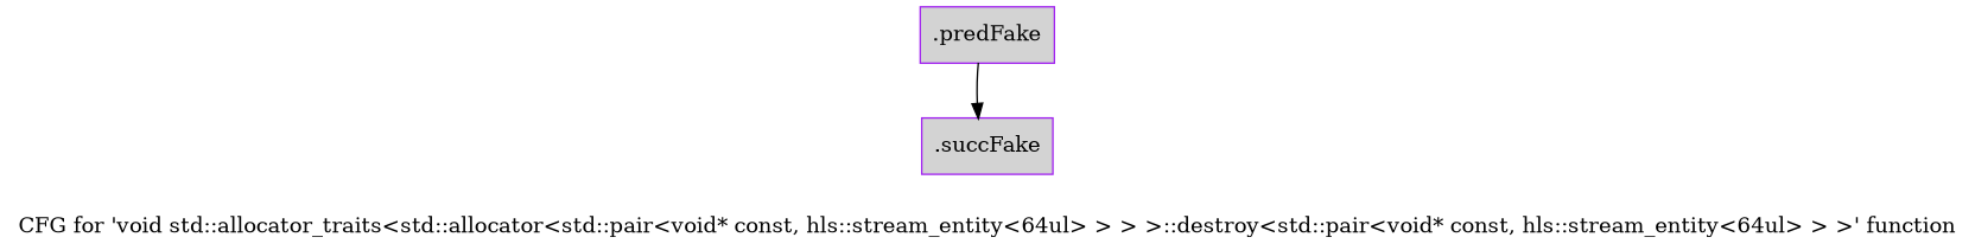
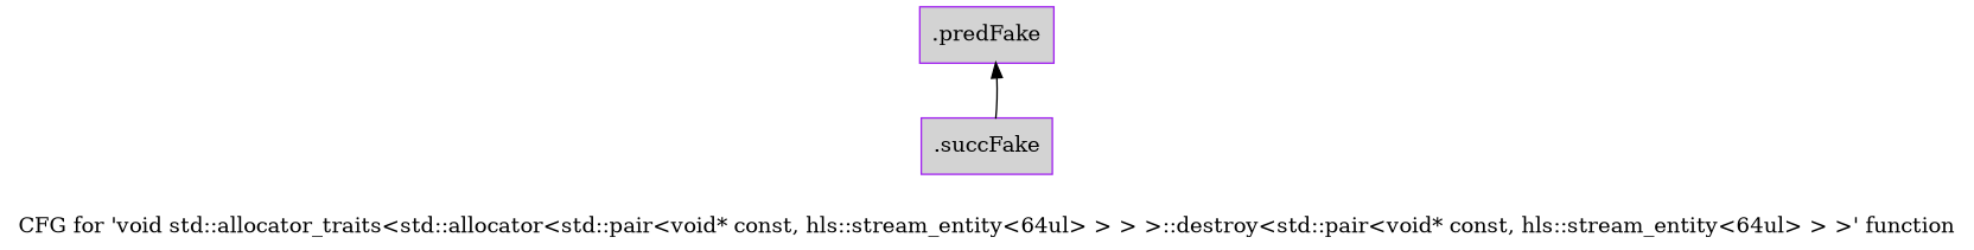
  digraph {
    label="CFG for 'void std::allocator_traits\<std::allocator\<std::pair\<void* const, hls::stream_entity\<64ul\> \> \> \>::destroy\<std::pair\<void* const, hls::stream_entity\<64ul\> \> \>' function"
    node [shape=record style=filled fillcolor=lightgrey color=purple]
    n1 [label="{.predFake}"]
    n2 [filename="/mnt/xilinx/Vitis_HLS/2021.2/tps/lnx64/gcc-6.2.0/lib/gcc/x86_64-pc-linux-gnu/6.2.0/../../../../include/c++/6.2.0/bits/alloc_traits.h" label="{.succFake}" linenumber=467]
-   n1 -> n2 [execusionnum=0 filename="/mnt/xilinx/Vitis_HLS/2021.2/tps/lnx64/gcc-6.2.0/lib/gcc/x86_64-pc-linux-gnu/6.2.0/../../../../include/c++/6.2.0/bits/alloc_traits.h"]
+   n2 -> n1 [execusionnum=0 filename="/mnt/xilinx/Vitis_HLS/2021.2/tps/lnx64/gcc-6.2.0/lib/gcc/x86_64-pc-linux-gnu/6.2.0/../../../../include/c++/6.2.0/bits/alloc_traits.h"]
  }
